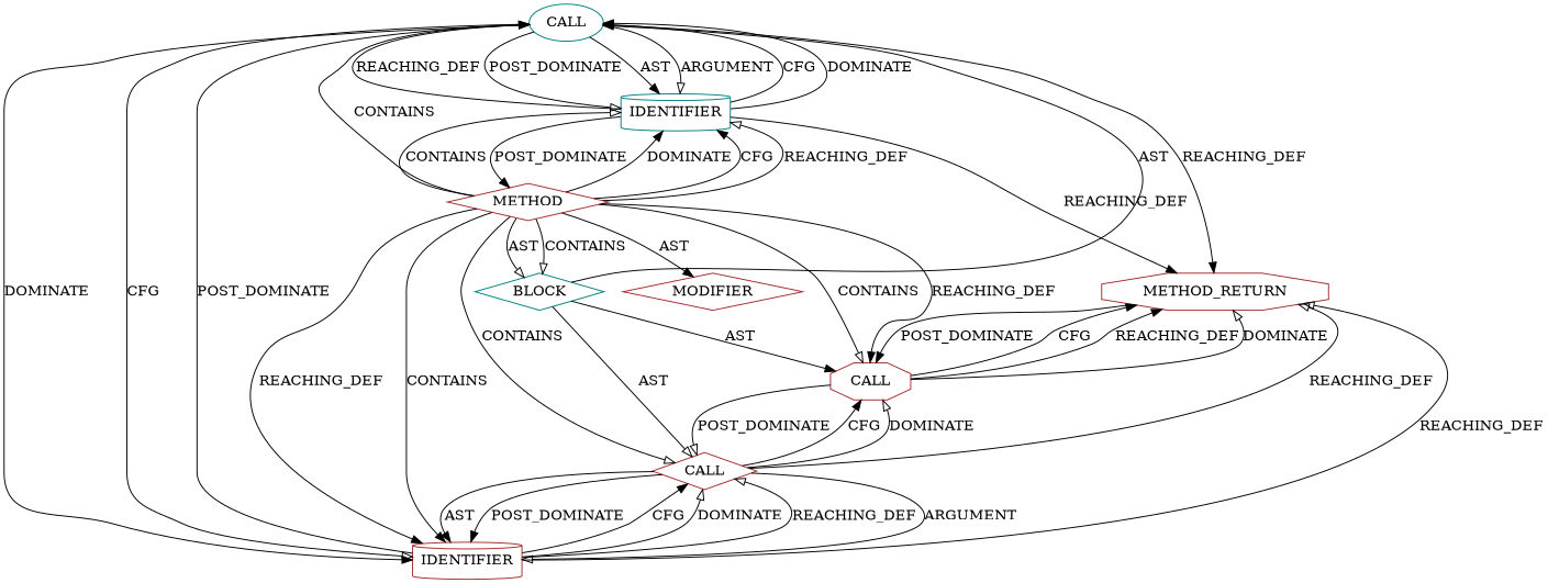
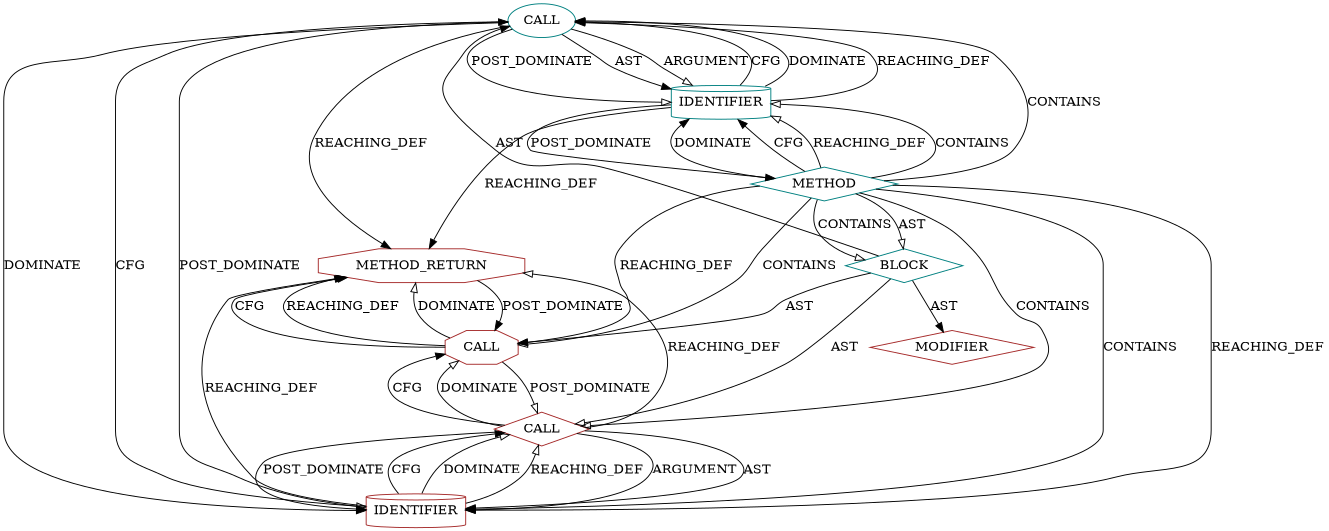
  digraph {
    node [ARGUMENT_INDEX=-1 CODE="<empty>" ORDER=1 TYPE_FULL_NAME="<empty>" color=brown shape=diamond]
    edge [arrowhead=normal]
    n1 [CODE="iv[TLS_MAX_IV_SIZE]" COLUMN_NUMBER=5 DISPATCH_TYPE=STATIC_DISPATCH LINE_NUMBER=64 METHOD_FULL_NAME="<operator>.arrayInitializer" NAME="<operator>.arrayInitializer" color=teal label=CALL shape=ellipse]
    n2 [CODE=RET EVALUATION_STRATEGY=BY_VALUE ORDER=3 TYPE_FULL_NAME=ANY label=METHOD_RETURN shape=octagon ARGUMENT_INDEX=""]
    n3 [ARGUMENT_INDEX=1 CODE=TLS_MAX_AAD_SIZE COLUMN_NUMBER=9 LINE_NUMBER=65 NAME=TLS_MAX_AAD_SIZE TYPE_FULL_NAME=ANY label=IDENTIFIER shape=cylinder]
    n4 [ARGUMENT_INDEX=1 CODE=TLS_MAX_IV_SIZE COLUMN_NUMBER=8 LINE_NUMBER=64 NAME=TLS_MAX_IV_SIZE TYPE_FULL_NAME=ANY color=teal label=IDENTIFIER shape=cylinder]
    n5 [CODE="sg[]" COLUMN_NUMBER=21 DISPATCH_TYPE=STATIC_DISPATCH LINE_NUMBER=68 METHOD_FULL_NAME="<operator>.arrayInitializer" NAME="<operator>.arrayInitializer" ORDER=3 label=CALL shape=octagon]
    n6 [CODE="aad[TLS_MAX_AAD_SIZE]" COLUMN_NUMBER=5 DISPATCH_TYPE=STATIC_DISPATCH LINE_NUMBER=65 METHOD_FULL_NAME="<operator>.arrayInitializer" NAME="<operator>.arrayInitializer" ORDER=2 label=CALL]
-   n7 [AST_PARENT_FULL_NAME="<empty>" AST_PARENT_TYPE="<empty>" COLUMN_NUMBER=1 FILENAME="tls_sw.c" FULL_NAME="tls_decrypt_ctx:<clinit>" IS_EXTERNAL=false LINE_NUMBER=62 NAME="<clinit>" ORDER=9 label=METHOD ARGUMENT_INDEX="" TYPE_FULL_NAME=""]
+   n7 [AST_PARENT_FULL_NAME="<empty>" AST_PARENT_TYPE="<empty>" COLUMN_NUMBER=1 FILENAME="tls_sw.c" FULL_NAME="tls_decrypt_ctx:<clinit>" IS_EXTERNAL=false LINE_NUMBER=62 NAME="<clinit>" ORDER=9 color=teal label=METHOD ARGUMENT_INDEX="" TYPE_FULL_NAME=""]
    n8 [color=teal label=BLOCK]
    n9 [MODIFIER_TYPE=STATIC ORDER=2 label=MODIFIER ARGUMENT_INDEX="" TYPE_FULL_NAME=""]
    n1 -> n2 [VARIABLE="iv[TLS_MAX_IV_SIZE]" label=REACHING_DEF]
    n1 -> n3 [label=DOMINATE]
    n1 -> n3 [arrowhead=onormal label=CFG]
    n1 -> n4 [arrowhead=onormal label=POST_DOMINATE]
    n1 -> n4 [label=AST]
    n1 -> n4 [arrowhead=onormal label=ARGUMENT]
    n2 -> n5 [label=POST_DOMINATE]
    n3 -> n1 [label=POST_DOMINATE]
    n3 -> n2 [VARIABLE=TLS_MAX_AAD_SIZE arrowhead=onormal label=REACHING_DEF]
    n3 -> n6 [label=CFG]
    n3 -> n6 [arrowhead=onormal label=DOMINATE]
    n3 -> n6 [VARIABLE=TLS_MAX_AAD_SIZE arrowhead=onormal label=REACHING_DEF]
    n4 -> n1 [label=CFG]
    n4 -> n1 [label=DOMINATE]
    n4 -> n1 [VARIABLE=TLS_MAX_IV_SIZE arrowhead=onormal label=REACHING_DEF]
    n4 -> n2 [VARIABLE=TLS_MAX_IV_SIZE label=REACHING_DEF]
    n4 -> n7 [label=POST_DOMINATE]
    n5 -> n2 [label=CFG]
    n5 -> n2 [VARIABLE="sg[]" label=REACHING_DEF]
    n5 -> n2 [arrowhead=onormal label=DOMINATE]
    n5 -> n6 [arrowhead=onormal label=POST_DOMINATE]
    n6 -> n2 [VARIABLE="aad[TLS_MAX_AAD_SIZE]" arrowhead=onormal label=REACHING_DEF]
    n6 -> n3 [label=POST_DOMINATE]
    n6 -> n3 [arrowhead=onormal label=ARGUMENT]
    n6 -> n3 [label=AST]
    n6 -> n5 [label=CFG]
    n6 -> n5 [arrowhead=onormal label=DOMINATE]
    n7 -> n1 [label=CONTAINS]
    n7 -> n3 [label=REACHING_DEF]
    n7 -> n3 [label=CONTAINS]
    n7 -> n4 [label=DOMINATE]
    n7 -> n4 [label=CFG]
    n7 -> n4 [arrowhead=onormal label=REACHING_DEF]
    n7 -> n4 [arrowhead=onormal label=CONTAINS]
    n7 -> n5 [label=REACHING_DEF]
    n7 -> n5 [arrowhead=onormal label=CONTAINS]
    n7 -> n6 [arrowhead=onormal label=CONTAINS]
    n7 -> n8 [arrowhead=onormal label=CONTAINS]
    n7 -> n8 [arrowhead=onormal label=AST]
-   n7 -> n9 [label=AST]
+   n8 -> n9 [label=AST]
    n8 -> n1 [label=AST]
    n8 -> n5 [label=AST]
    n8 -> n6 [arrowhead=onormal label=AST]
  }
